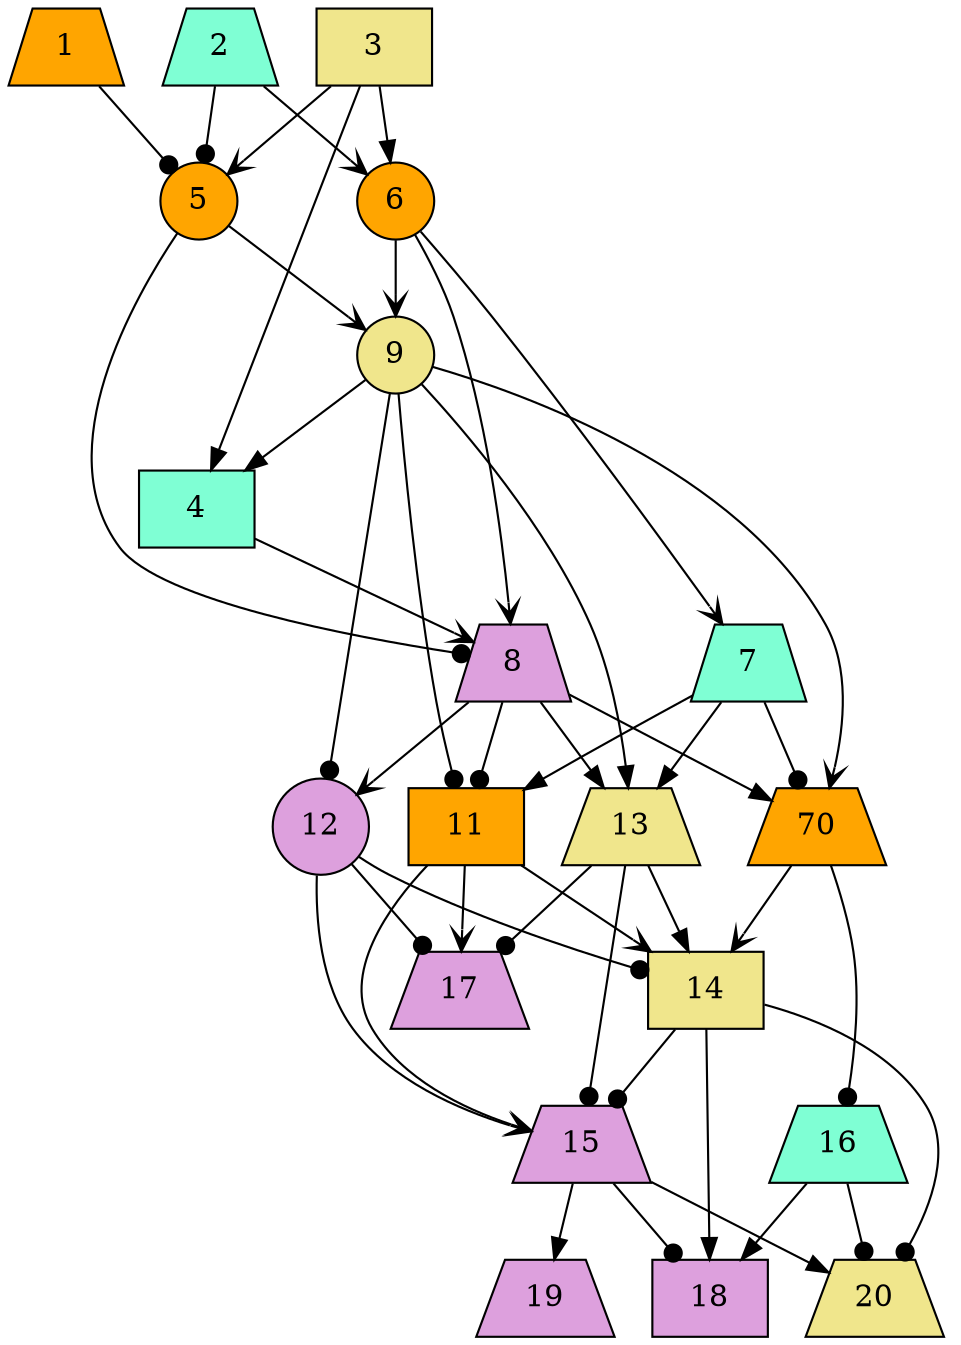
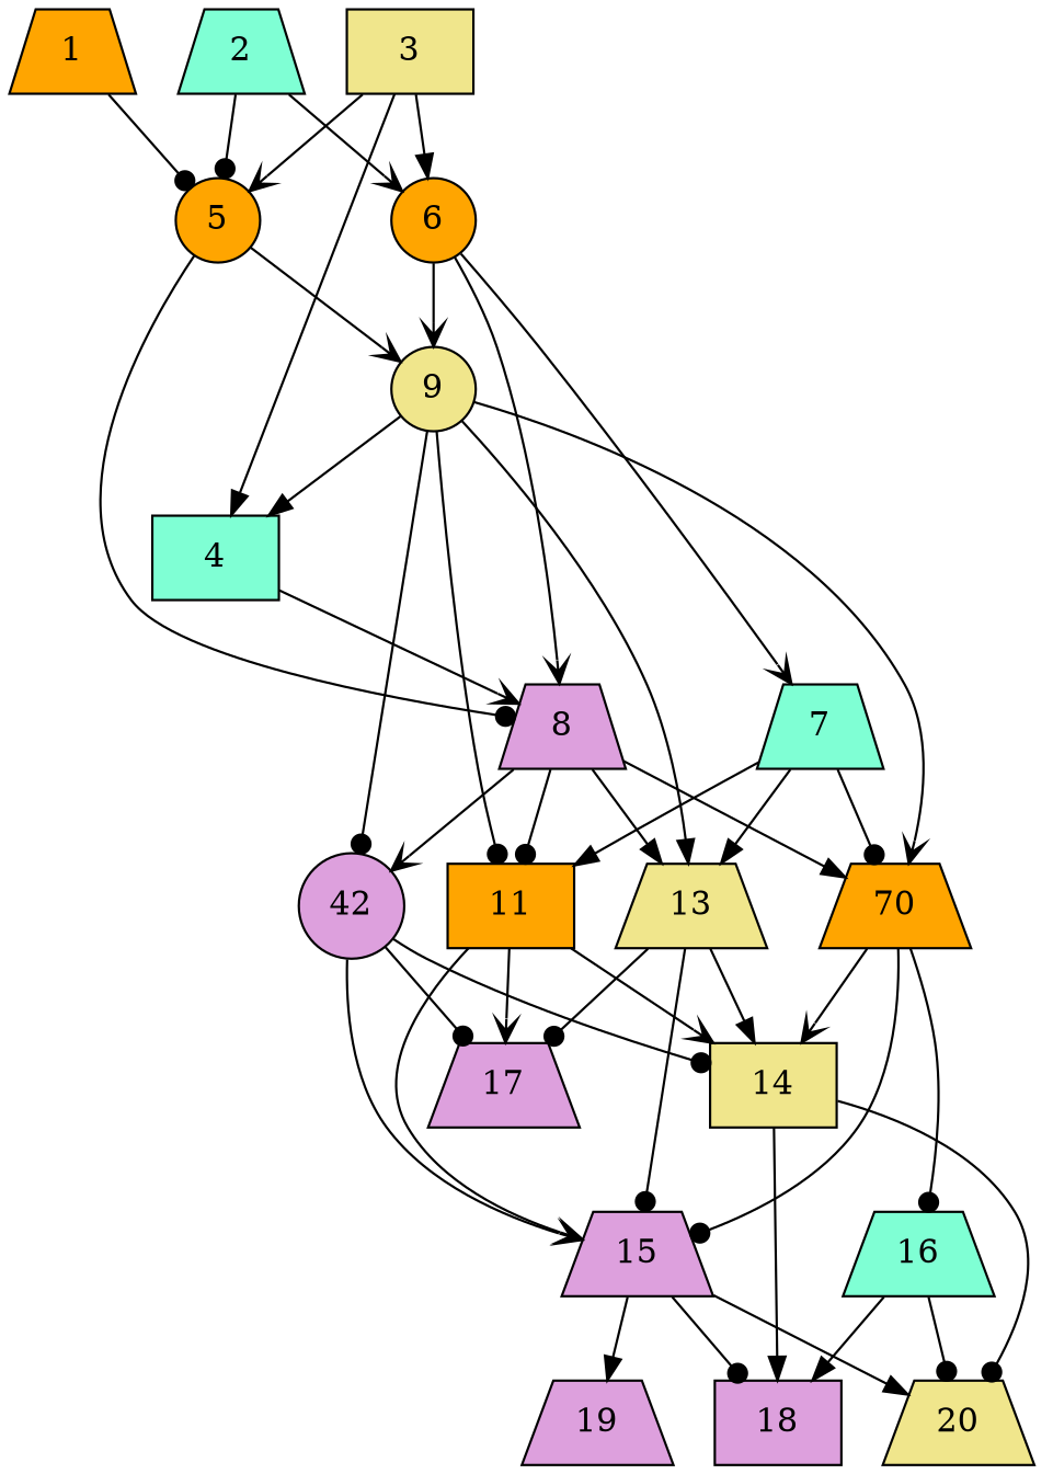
  digraph {
    node [alpha=0.08 fillcolor=plum shape=trapezium style=filled]
    edge [arrowhead=dot]
    1 [alpha=0.00 expect_size=27840512 fillcolor=orange]
    5 [alpha=0.07 expect_size=8535040 fillcolor=orange shape=circle]
    8 [alpha=0.02 expect_size=49979392]
    9 [alpha=0.11 expect_size=31110144 fillcolor=khaki shape=circle]
    n5 [expect_size=38189056 fillcolor=orange label=70]
    11 [alpha=0.10 expect_size=28590080 fillcolor=orange shape=box]
    13 [alpha=0.14 expect_size=13787136 fillcolor=khaki]
-   12 [alpha=0.05 expect_size=29416448 shape=circle]
+   12 [alpha=0.05 expect_size=29416448 shape=circle label=42]
    4 [alpha=0.16 expect_size=29320192 fillcolor=aquamarine shape=box]
    2 [alpha=0.13 expect_size=39898112 fillcolor=aquamarine]
    6 [alpha=0.15 expect_size=23248896 fillcolor=orange shape=circle]
    7 [alpha=0.03 expect_size=29603840 fillcolor=aquamarine]
    3 [alpha=0.05 expect_size=51014656 fillcolor=khaki shape=box]
    14 [alpha=0.01 expect_size=25081856 fillcolor=khaki shape=box]
    15 [alpha=0.12 expect_size=15827968]
    16 [expect_size=32531456 fillcolor=aquamarine]
    17 [alpha=0.16 expect_size=20218880]
    18 [alpha=0.15 expect_size=26455040 shape=box]
    20 [alpha=0.14 expect_size=9498624 fillcolor=khaki]
    19 [alpha=0.19 expect_size=30857216]
    1 -> 5
    5 -> 8
    5 -> 9 [arrowhead=vee]
    8 -> n5 [arrowhead=normal]
    8 -> 11
    8 -> 13 [arrowhead=normal]
    8 -> 12 [arrowhead=vee]
    9 -> n5 [arrowhead=vee]
    9 -> 11
    9 -> 13 [arrowhead=normal]
    9 -> 12
    9 -> 4 [arrowhead=normal]
    n5 -> 14 [arrowhead=vee]
-   14 -> 15
+   n5 -> 15
    n5 -> 16
    11 -> 14 [arrowhead=vee]
    11 -> 15 [arrowhead=vee]
    11 -> 17 [arrowhead=vee]
    13 -> 14 [arrowhead=normal]
    13 -> 15
    13 -> 17
    12 -> 14
    12 -> 15 [arrowhead=vee]
    12 -> 17
    4 -> 8 [arrowhead=vee]
    2 -> 5
    2 -> 6 [arrowhead=vee]
    6 -> 8 [arrowhead=vee]
    6 -> 9 [arrowhead=vee]
    6 -> 7 [arrowhead=vee]
    7 -> n5
    7 -> 11 [arrowhead=normal]
    7 -> 13 [arrowhead=normal]
    3 -> 5 [arrowhead=vee]
    3 -> 4 [arrowhead=normal]
    3 -> 6 [arrowhead=normal]
    14 -> 18 [arrowhead=normal]
    14 -> 20
    15 -> 18
    15 -> 20 [arrowhead=normal]
    15 -> 19 [arrowhead=normal]
    16 -> 18 [arrowhead=normal]
    16 -> 20
  }
